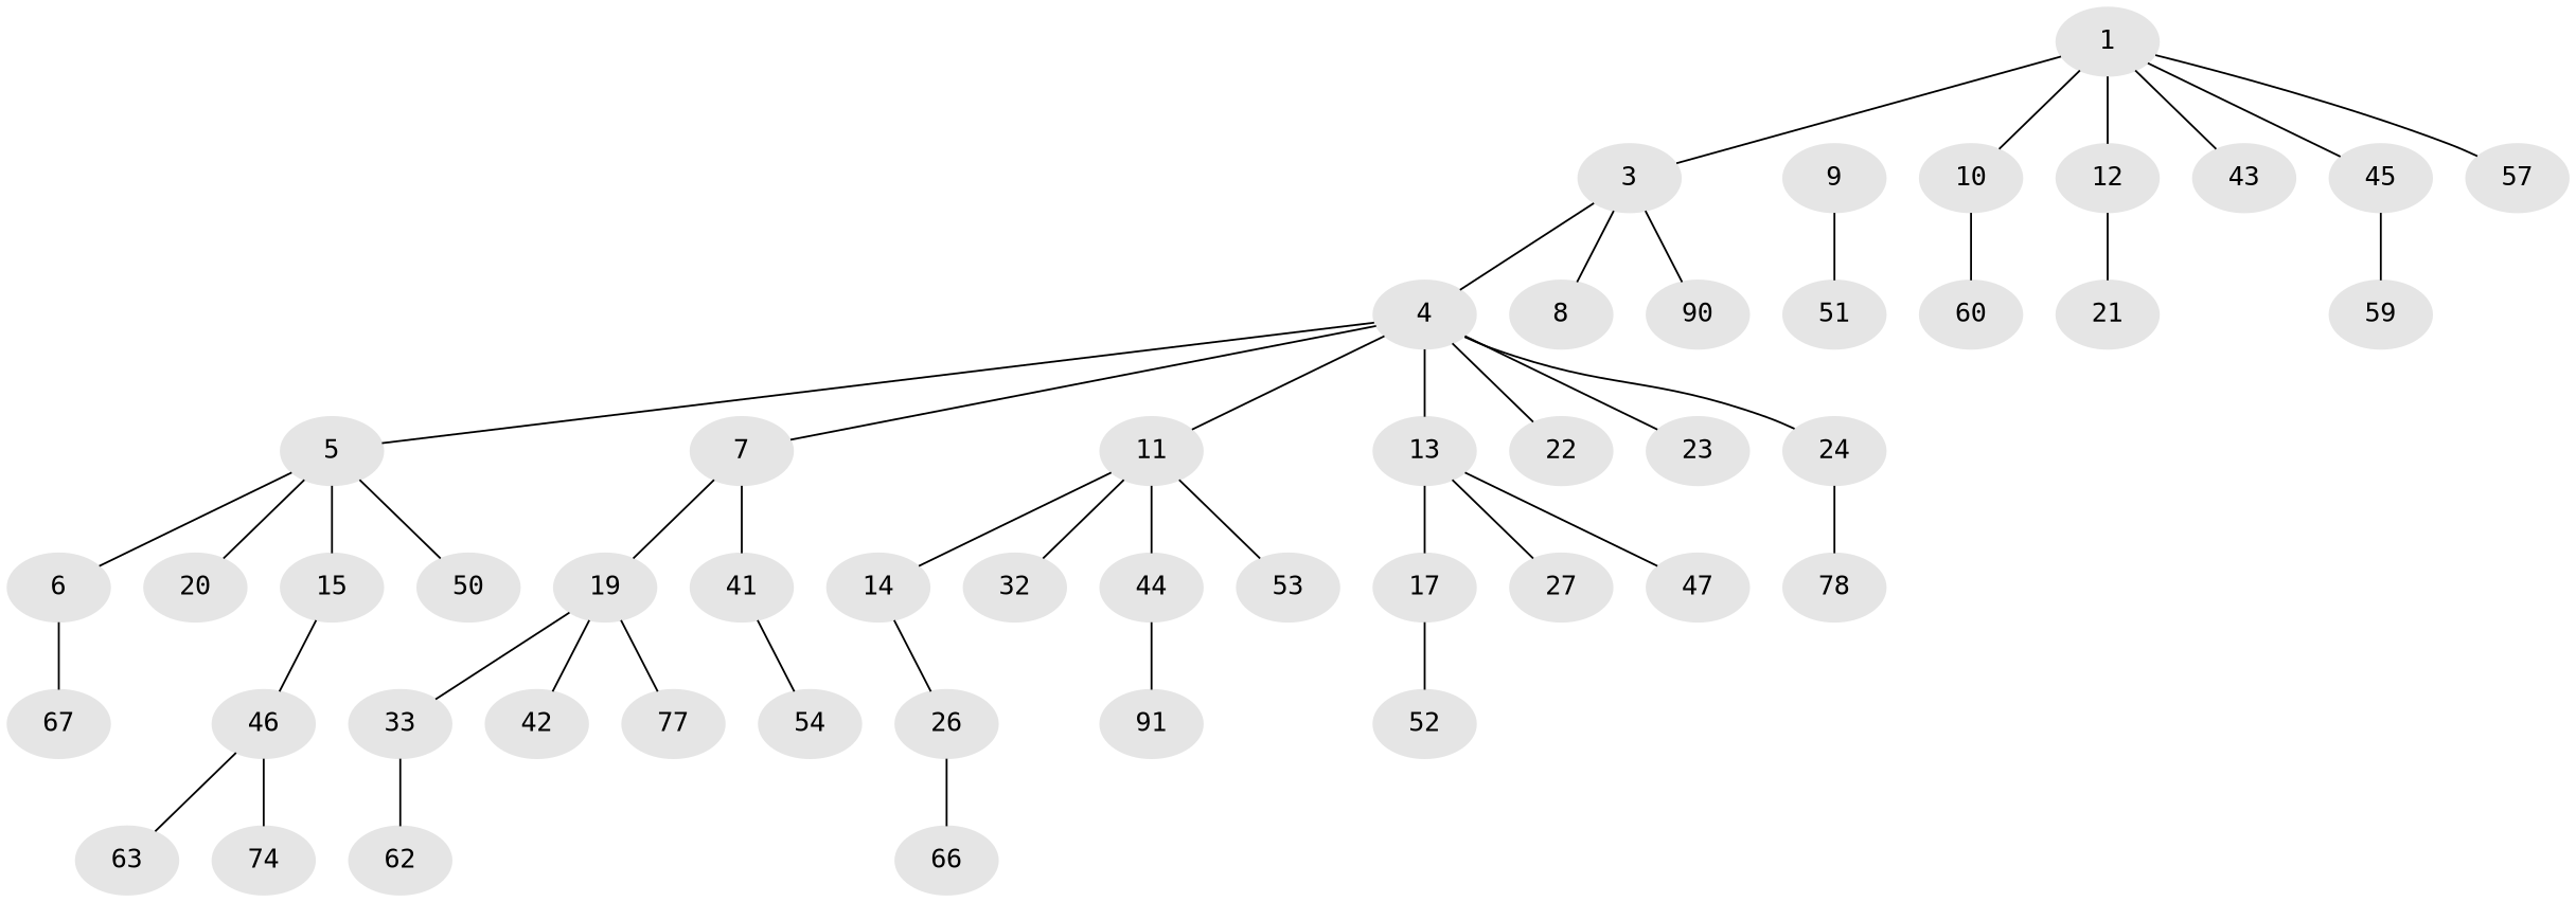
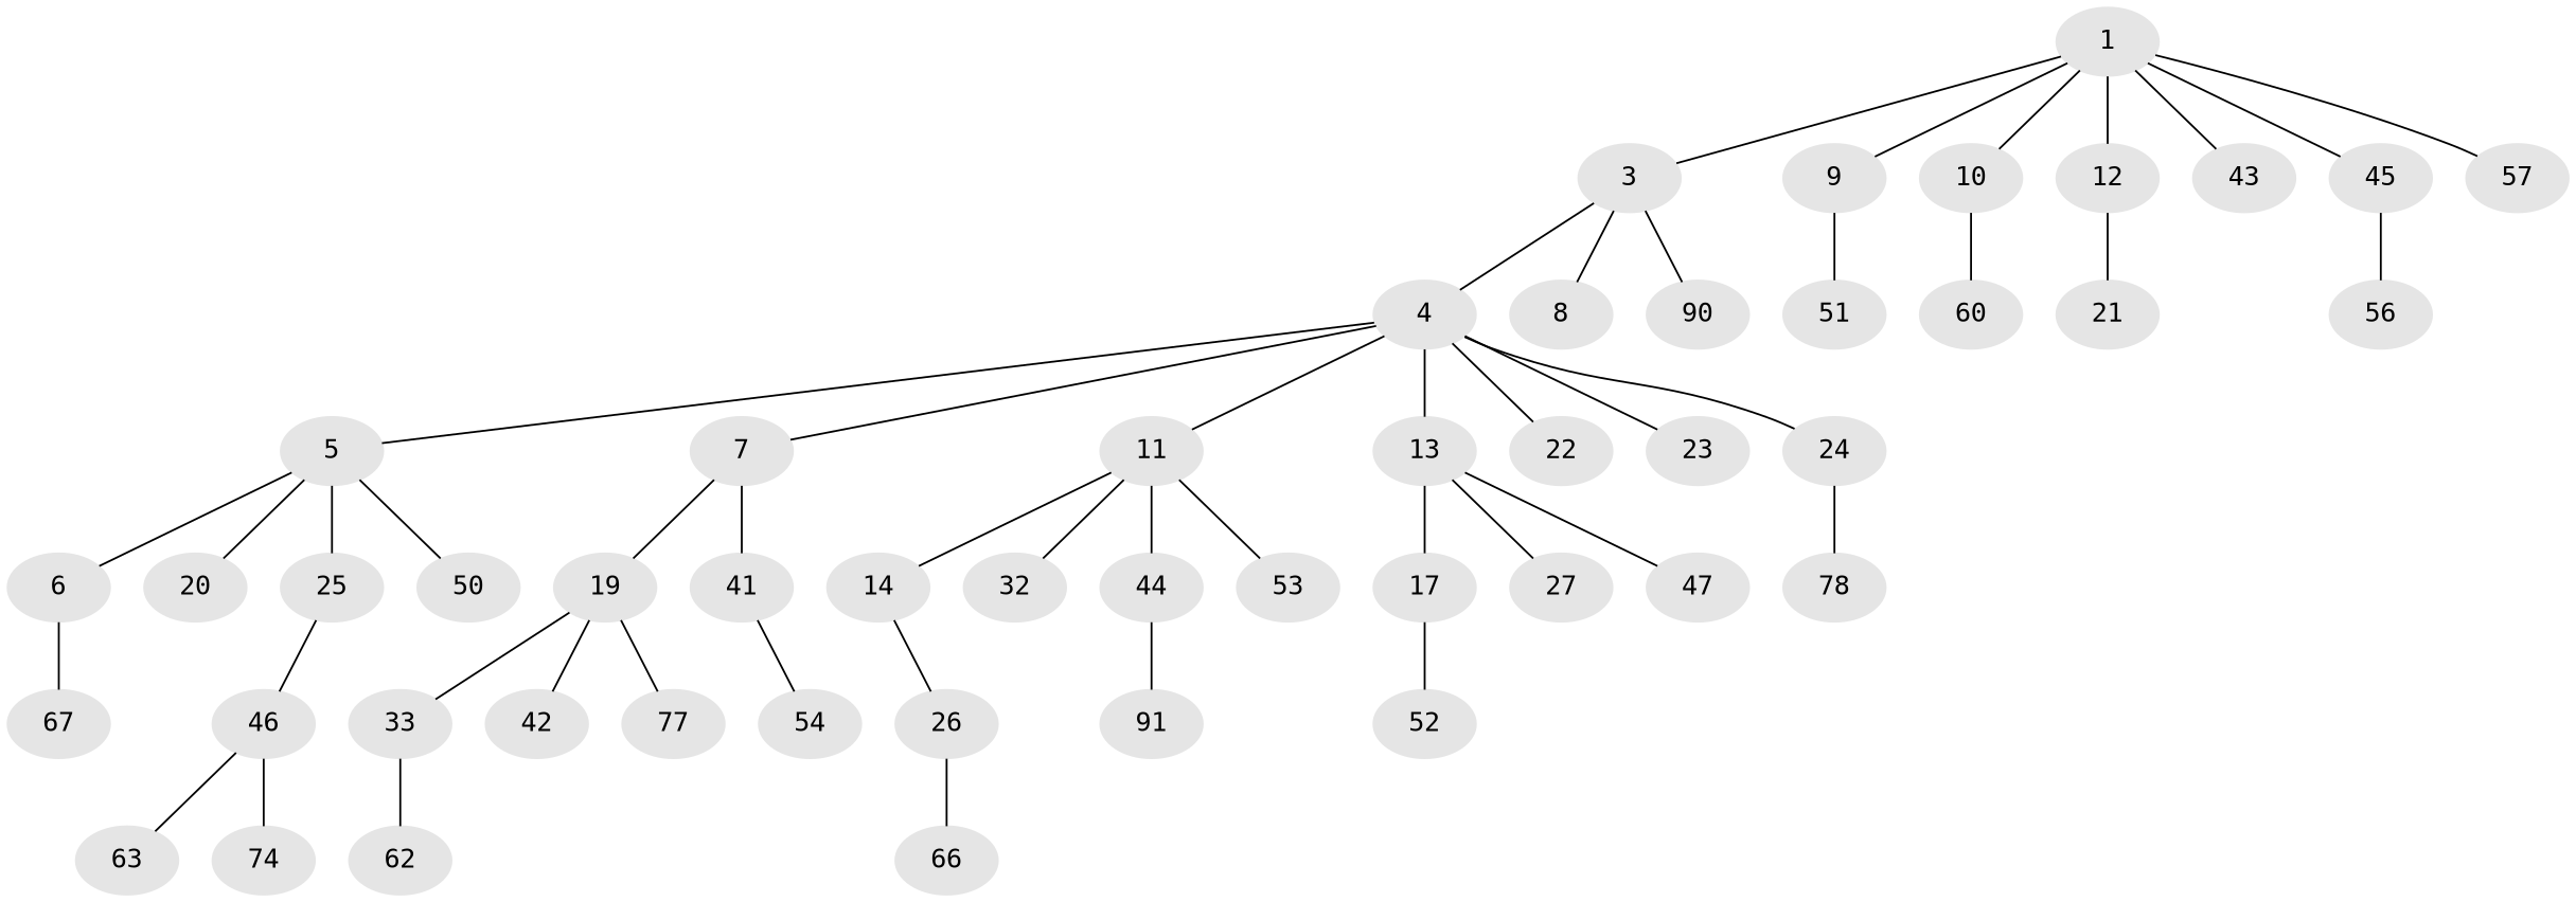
  graph {
    fontname="DejaVu Sans Mono"
    node [color=gray90 fontname="DejaVu Sans Mono" style=filled]
    edge [fontname="DejaVu Sans Mono"]
    1 [super="+2"]
    3
    9 [super="+31"]
    10 [super="+95"]
    12 [super="+69"]
    43
    45 [super="+102"]
    57
    4
    8 [super="+65+28"]
    90
    51
    60
    21
-   59
+   59 [label=56]
    5
    7 [super="+68+37+70+58+16"]
    11 [super="+38"]
    13 [super="+18"]
    22 [super="+40"]
    23 [super="+36+92+30"]
    24
    6
    20
-   25 [super="+29" label=15]
+   25 [super="+29"]
    50 [super="+64"]
    19
    41
    14 [super="+15+96"]
    32
    44
    53 [super="+97"]
    17
    27 [super="+35"]
    47
    78
    67
    46
    33 [super="+87+98+48+55"]
    42
    77
    54
    26
    91
    52 [super="+61"]
    66 [super="+88+86+75"]
    62
    63
    74
    1 -- 3
+   1 -- 9
    1 -- 10
    1 -- 12
    1 -- 43
    1 -- 45
    1 -- 57
    3 -- 4
    3 -- 8
    3 -- 90
    9 -- 51
    10 -- 60
    12 -- 21
    45 -- 59
    4 -- 5
    4 -- 7
    4 -- 11
    4 -- 13
    4 -- 22
    4 -- 23
    4 -- 24
    5 -- 6
    5 -- 20
    5 -- 25
    5 -- 50
    7 -- 19
    7 -- 41
    11 -- 14
    11 -- 32
    11 -- 44
    11 -- 53
    13 -- 17
    13 -- 27
    13 -- 47
    24 -- 78
    6 -- 67
    25 -- 46
    19 -- 33
    19 -- 42
    19 -- 77
    41 -- 54
    14 -- 26
    44 -- 91
    17 -- 52
    46 -- 63
    46 -- 74
    33 -- 62
    26 -- 66
  }
